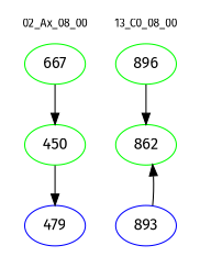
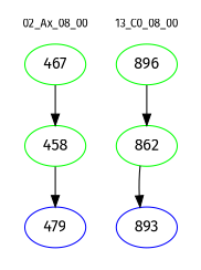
  digraph {
    fontname="Fira Sans"
    node [color=green fontname="Fira Sans"]
    edge [color=black fontname="Fira Sans"]
-   n1 [label=667]
-   n2 [label=450]
+   n1 [label=467]
+   n2 [label=458]
    n3 [color=blue label=479]
    n4 [label=896]
    n5 [label=862]
    n6 [color=blue label=893]
    subgraph cluster_1 {
      color=white
      fontsize=10
      label="02_Ax_08_00"
      n1
      n2
      n3
    }
    subgraph cluster_2 {
      color=white
      fontsize=10
      label="13_C0_08_00"
      n4
      n5
      n6
    }
    n1 -> n2
    n2 -> n3
    n4 -> n5
-   n6 -> n5
+   n5 -> n6
  }
